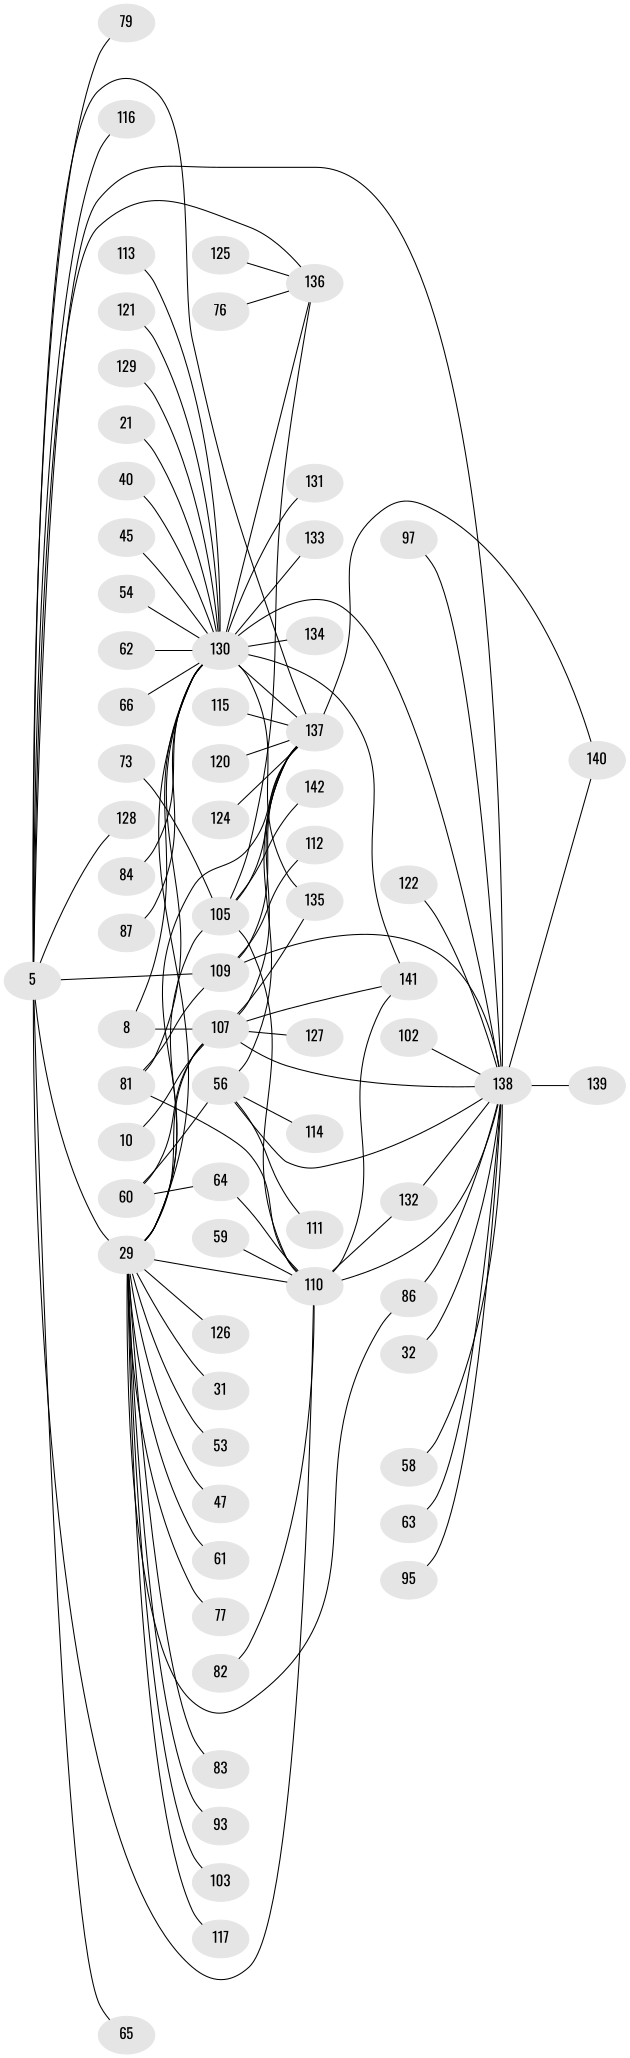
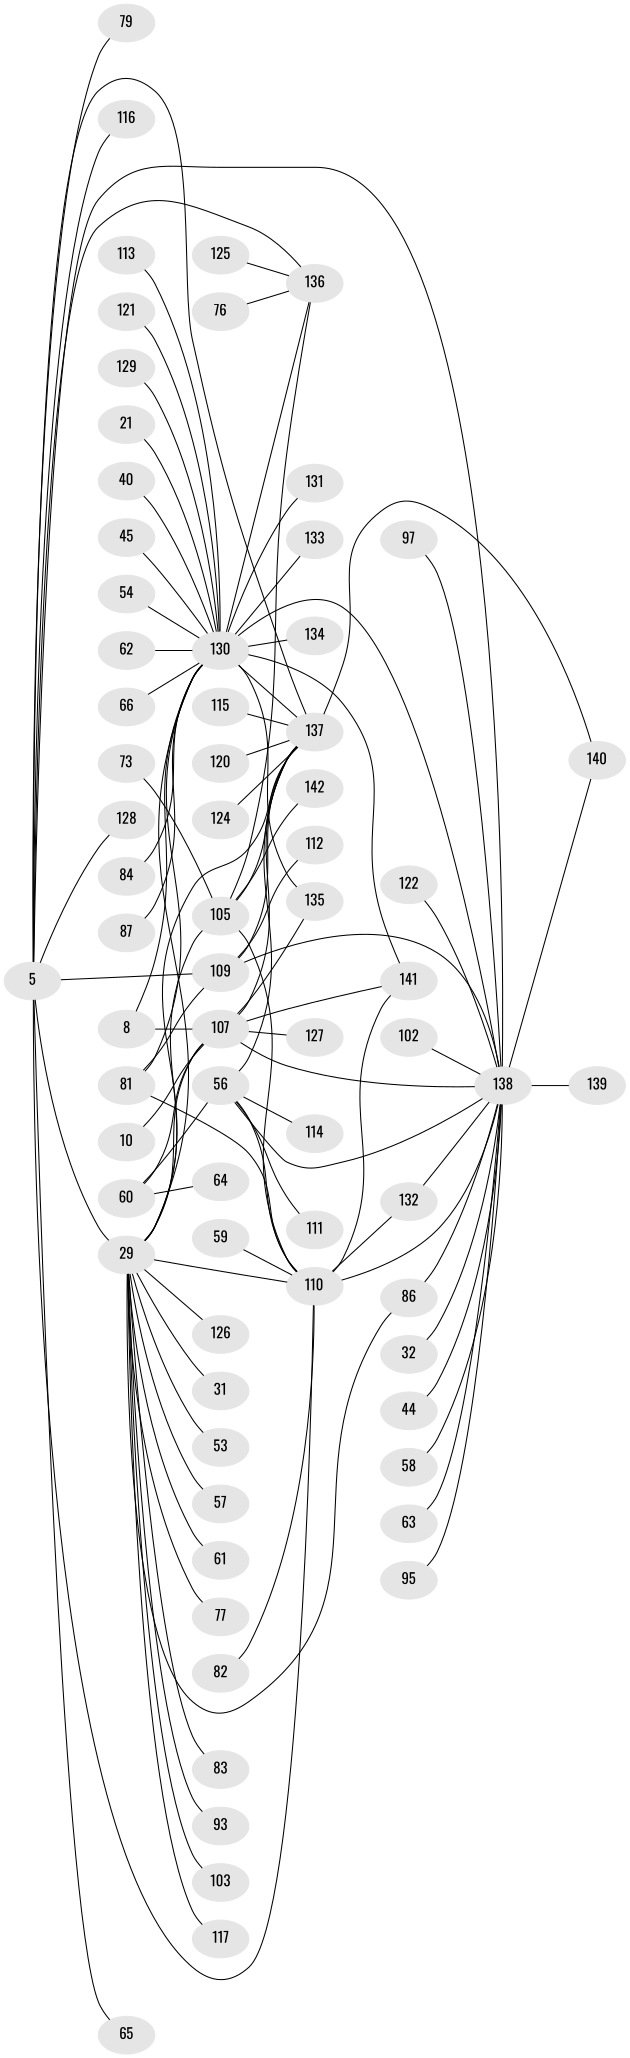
  graph {
    fontname=Oswald
    rankdir=LR
    node [color=gray90 fontname=Oswald style=filled]
    edge [fontname=Oswald]
    5 [super="+2"]
    29 [super="+6"]
    65
    79 [super="+67"]
    109 [super="+99"]
    110 [super="+9+51+96"]
    116 [super="+68"]
    128 [super="+98"]
    136 [super="+28"]
    137 [super="+24+34+38+48+55+91+101"]
    138 [super="+71+118+1+88"]
    130 [super="+108+119"]
    107 [super="+106"]
    31
    53 [super="+50+52"]
-   57 [label=47]
+   57
    61
    77
    83
    86
    93
    103
    105 [super="+89+100"]
    117
    126 [super="+41"]
    56 [super="+30+23"]
    111 [super="+85"]
    114
    112
    141 [super="+75"]
    132 [super="+74"]
    135 [super="+123"]
    131
    133 [super="+80"]
    134
    140 [super="+26+46"]
    139
    127
    8
    10
    21
    142
    32
    40
+   44
    45
    54
    58
    59
    60
    64
    62
    63
    66 [super="+39"]
    73
    76
    81
    82
    84
    87
    95
    97
    102
    113
    115 [super="+104"]
    120
    121
    122
    124
    125
    129
    5 -- 29 [weight=3]
    5 -- 65
    5 -- 79
    5 -- 109 [weight=4]
    5 -- 110 [weight=3]
    5 -- 116
    5 -- 128
    5 -- 136 [weight=2]
    5 -- 137
    5 -- 138 [weight=3]
    29 -- 110 [weight=3]
    29 -- 137
    29 -- 130 [weight=7]
    29 -- 107 [weight=3]
    29 -- 31
    29 -- 53
    29 -- 57
    29 -- 61
    29 -- 77
    29 -- 83
    29 -- 86
    29 -- 93
    29 -- 103
    29 -- 105 [weight=2]
    29 -- 117
    29 -- 126
    109 -- 137 [weight=2]
    109 -- 138
    109 -- 112
    110 -- 138
    110 -- 141
    110 -- 132
    137 -- 140
    138 -- 140
    138 -- 139
    130 -- 136
    130 -- 137
    130 -- 138 [weight=3]
    130 -- 141 [weight=2]
    130 -- 135
    130 -- 131
    130 -- 133
    130 -- 134
    107 -- 137
    107 -- 138 [weight=5]
    107 -- 141
    107 -- 135
    107 -- 127
    86 -- 138 [weight=5]
    105 -- 110
    105 -- 136
    105 -- 137 [weight=2]
    105 -- 142
-   64 -- 110
+   56 -- 110
    56 -- 137
    56 -- 138 [weight=3]
    56 -- 111
    56 -- 114
    132 -- 138
    8 -- 130 [weight=6]
    8 -- 107
    10 -- 107
    21 -- 130
    32 -- 138
    40 -- 130
+   44 -- 138
    45 -- 130
    54 -- 130
    58 -- 138
    59 -- 110
    60 -- 107
    60 -- 56
    60 -- 64
    62 -- 130
    63 -- 138
    66 -- 130
    73 -- 105
    76 -- 136
    81 -- 109
    81 -- 110
    81 -- 130
    82 -- 110
    84 -- 130
    87 -- 130
    95 -- 138
    97 -- 138
    102 -- 138
    113 -- 130
    115 -- 137
    120 -- 137
    121 -- 130
    122 -- 138
    124 -- 137
    125 -- 136
    129 -- 130
  }
